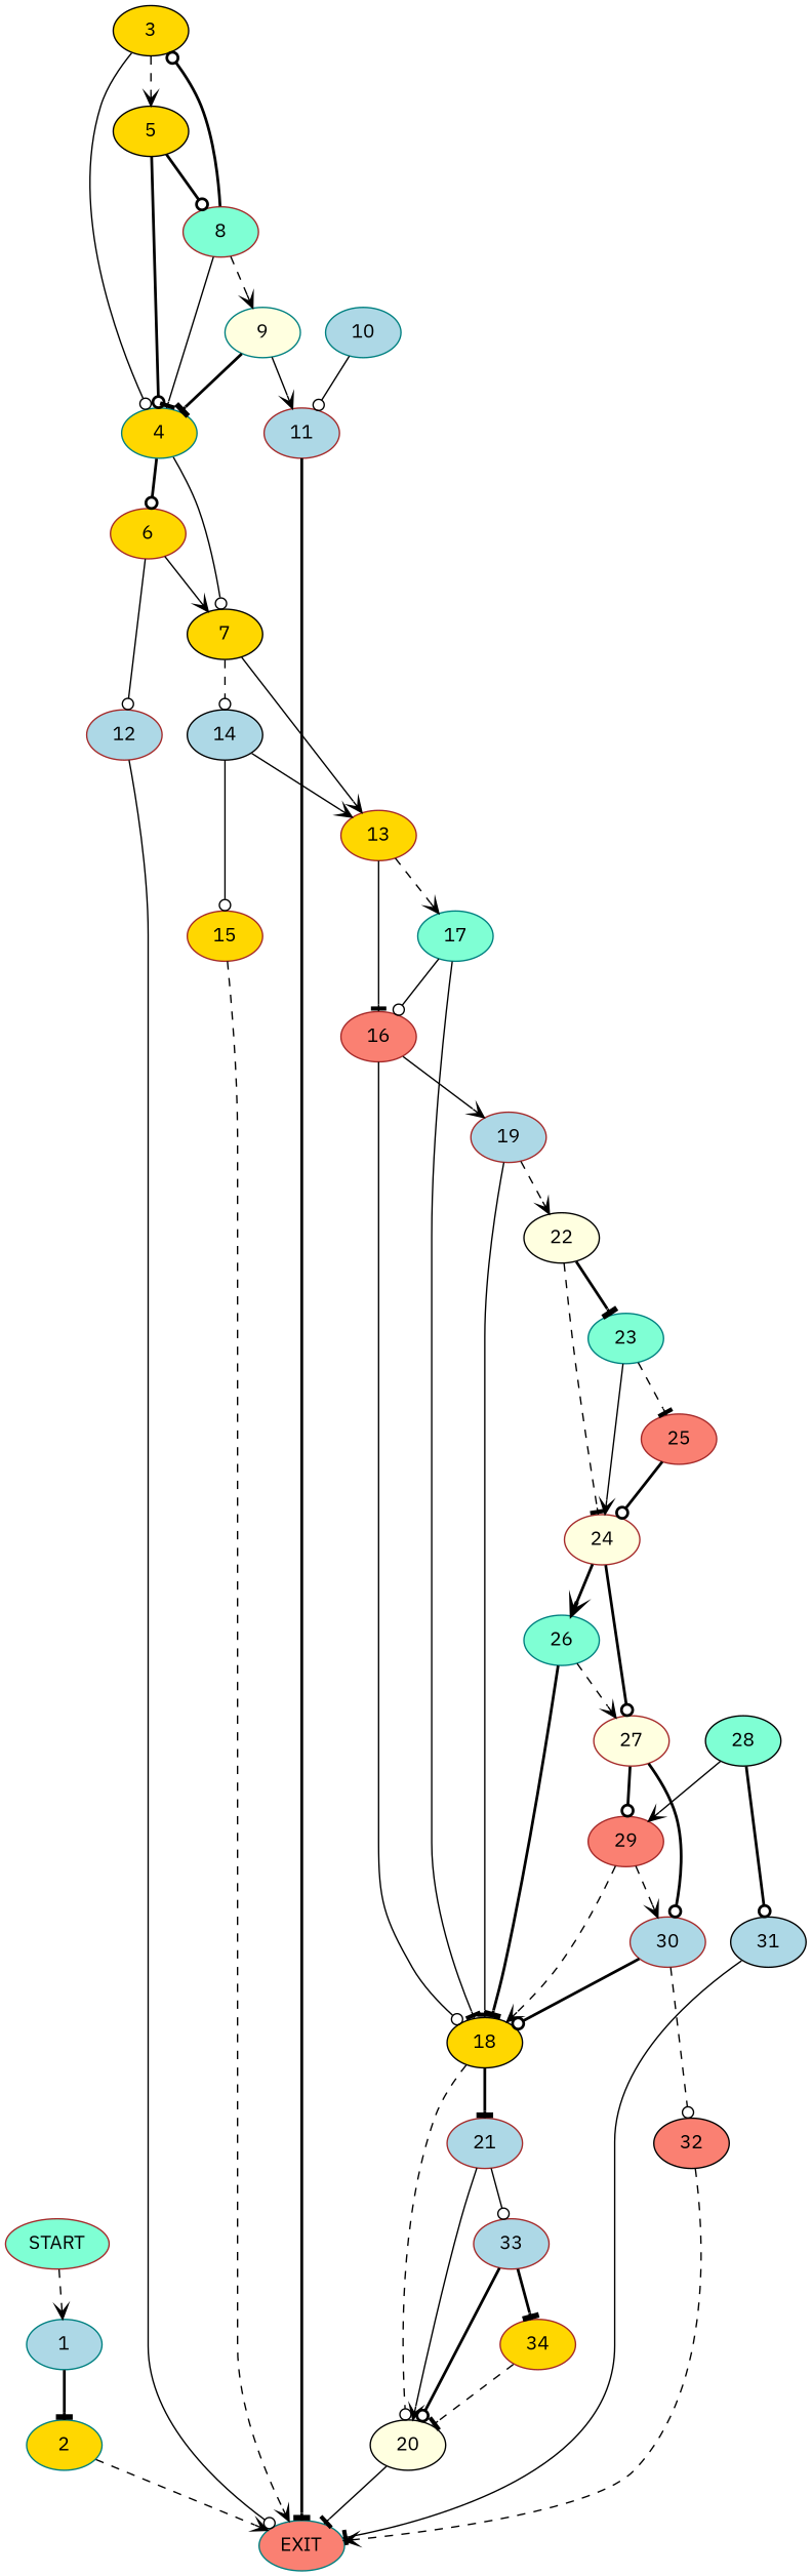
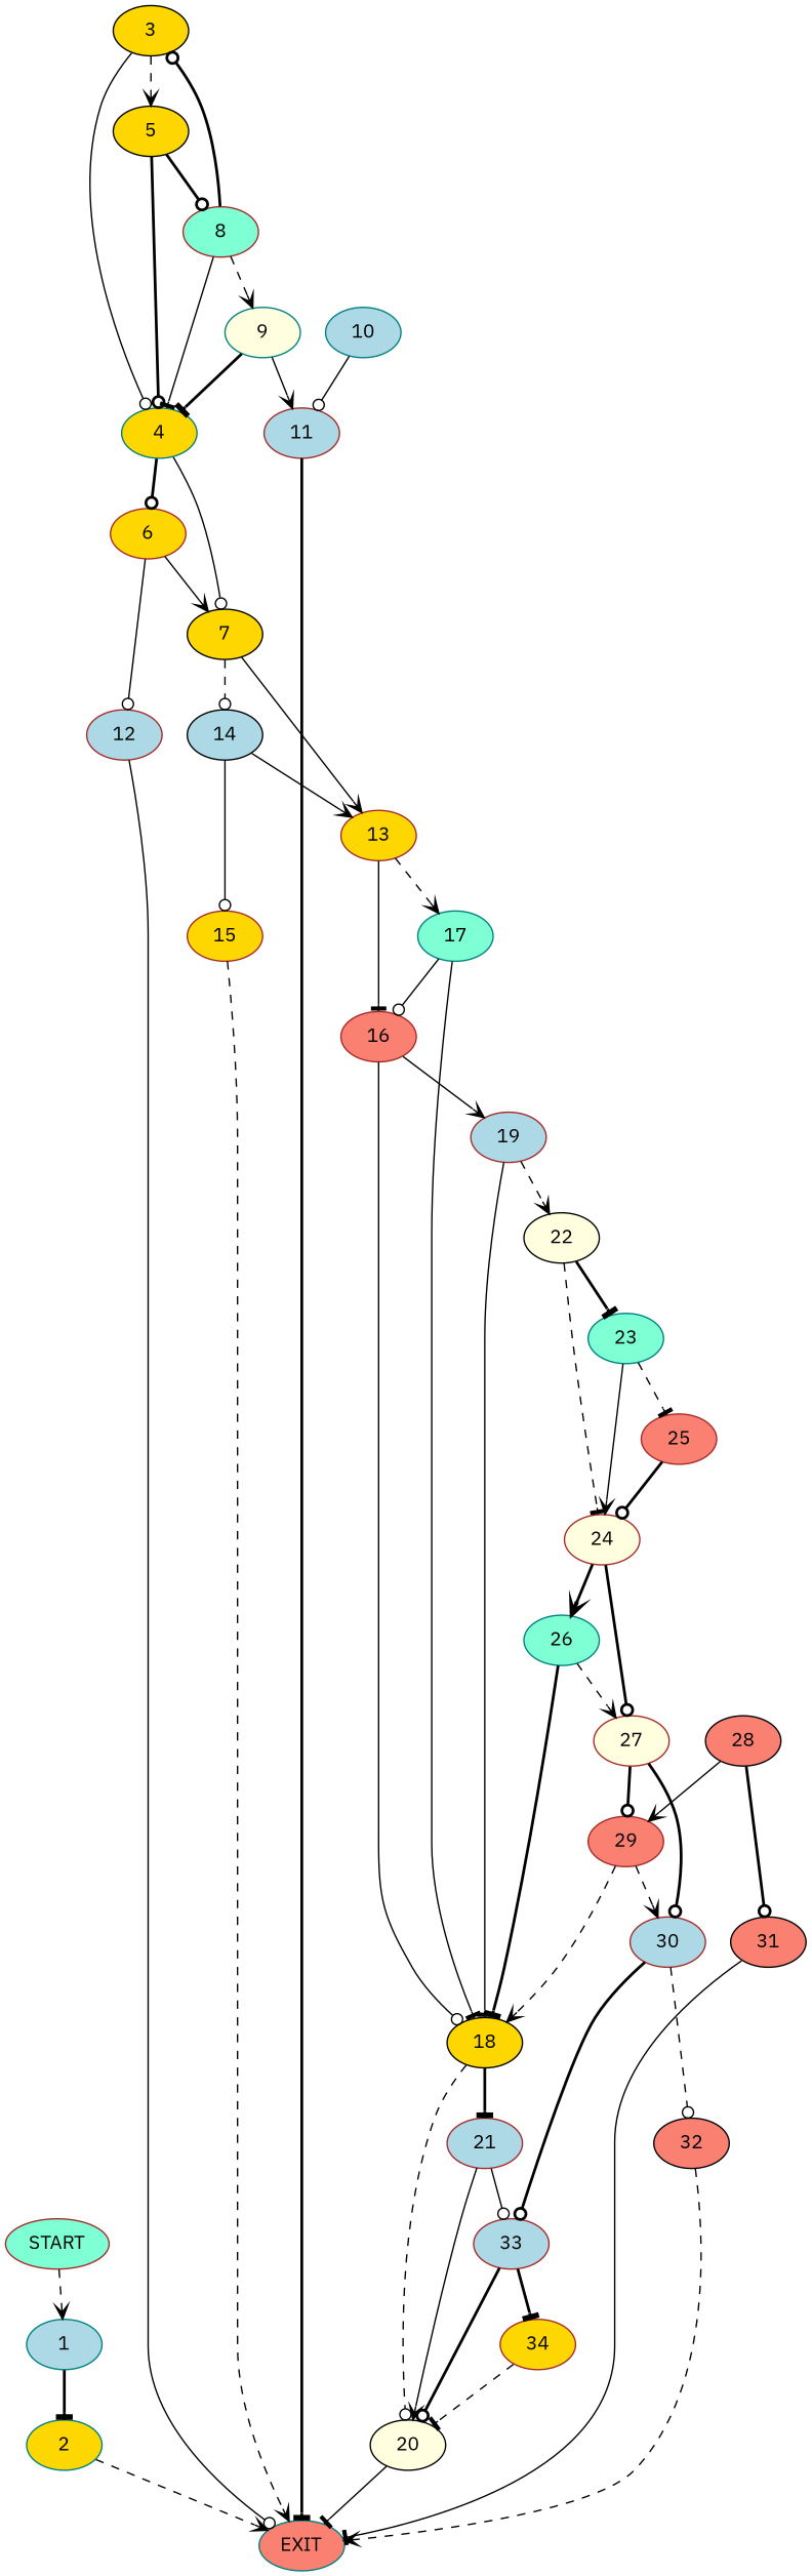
  digraph {
    fontname="IBM Plex Sans"
    node [color=brown fillcolor=gold fontname="IBM Plex Sans" style=filled]
    edge [arrowhead=odot fontname="IBM Plex Sans" style=solid]
    n1 [fillcolor=aquamarine label=START]
    1 [color=teal fillcolor=lightblue]
    2 [color=teal]
    n4 [color=teal fillcolor=salmon label=EXIT]
    3 [color=black]
    4 [color=teal]
    5 [color=black]
    6
    7 [color=black]
    8 [fillcolor=aquamarine]
    12 [fillcolor=lightblue]
    13
    14 [color=black fillcolor=lightblue]
    9 [color=teal fillcolor=lightyellow]
    16 [fillcolor=salmon]
    17 [color=teal fillcolor=aquamarine]
    15
    11 [fillcolor=lightblue]
    10 [color=teal fillcolor=lightblue]
    18 [color=black]
    19 [fillcolor=lightblue]
    20 [color=black fillcolor=lightyellow]
    21 [fillcolor=lightblue]
    22 [color=black fillcolor=lightyellow]
    33 [fillcolor=lightblue]
    23 [color=teal fillcolor=aquamarine]
    24 [fillcolor=lightyellow]
    34
    25 [fillcolor=salmon]
    26 [color=teal fillcolor=aquamarine]
    27 [fillcolor=lightyellow]
    29 [fillcolor=salmon]
    30 [fillcolor=lightblue]
-   28 [color=black fillcolor=aquamarine]
-   31 [color=black fillcolor=lightblue]
+   28 [color=black fillcolor=salmon]
+   31 [color=black fillcolor=salmon]
    32 [color=black fillcolor=salmon]
    n1 -> 1 [arrowhead=vee style=dashed]
    1 -> 2 [arrowhead=tee style=bold]
    2 -> n4 [arrowhead=vee style=dashed]
    3 -> 4
    3 -> 5 [arrowhead=vee style=dashed]
    4 -> 6 [style=bold]
    4 -> 7
    5 -> 4 [style=bold]
    5 -> 8 [style=bold]
    6 -> 7 [arrowhead=vee]
    6 -> 12
    7 -> 13 [arrowhead=vee]
    7 -> 14 [style=dashed]
    8 -> 3 [style=bold]
    8 -> 4 [arrowhead=tee]
    8 -> 9 [arrowhead=vee style=dashed]
    12 -> n4
    13 -> 16 [arrowhead=tee]
    13 -> 17 [arrowhead=vee style=dashed]
    14 -> 13 [arrowhead=vee]
    14 -> 15
    9 -> 4 [arrowhead=tee style=bold]
    9 -> 11 [arrowhead=vee]
    16 -> 18
    16 -> 19 [arrowhead=vee]
    17 -> 16
    17 -> 18 [arrowhead=tee]
    15 -> n4 [arrowhead=vee style=dashed]
    11 -> n4 [arrowhead=tee style=bold]
    10 -> 11
    18 -> 20 [style=dashed]
    18 -> 21 [arrowhead=tee style=bold]
    19 -> 18 [arrowhead=tee]
    19 -> 22 [arrowhead=vee style=dashed]
    20 -> n4 [arrowhead=tee]
    21 -> 20 [arrowhead=vee]
    21 -> 33
    22 -> 23 [arrowhead=tee style=bold]
    22 -> 24 [arrowhead=tee style=dashed]
    33 -> 20 [style=bold]
    33 -> 34 [arrowhead=tee style=bold]
    23 -> 24 [arrowhead=vee]
    23 -> 25 [arrowhead=tee style=dashed]
    24 -> 26 [arrowhead=vee style=bold]
    24 -> 27 [style=bold]
    34 -> 20 [arrowhead=tee style=dashed]
    25 -> 24 [style=bold]
    26 -> 18 [arrowhead=tee style=bold]
    26 -> 27 [arrowhead=vee style=dashed]
    27 -> 29 [style=bold]
    27 -> 30 [style=bold]
    29 -> 18 [arrowhead=vee style=dashed]
    29 -> 30 [arrowhead=vee style=dashed]
-   30 -> 18 [style=bold]
+   30 -> 33 [style=bold]
    30 -> 32 [style=dashed]
    28 -> 29 [arrowhead=vee]
    28 -> 31 [style=bold]
    31 -> n4 [arrowhead=tee]
    32 -> n4 [arrowhead=vee style=dashed]
  }
